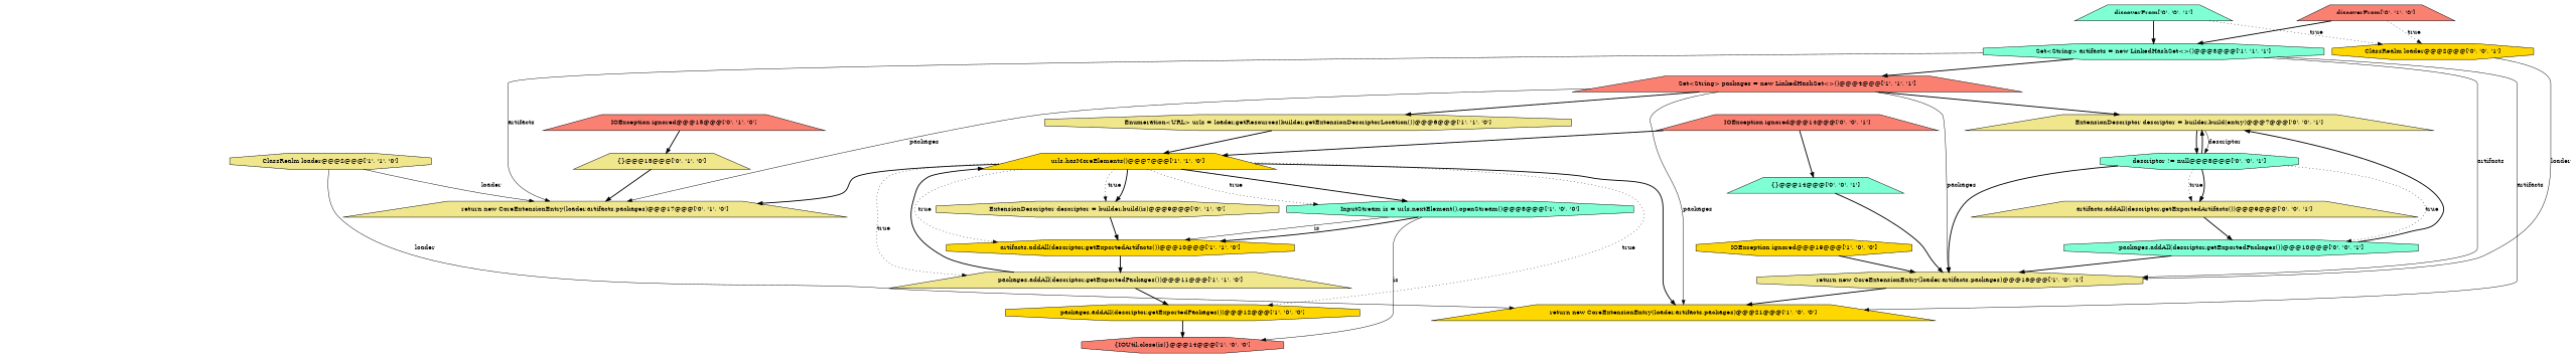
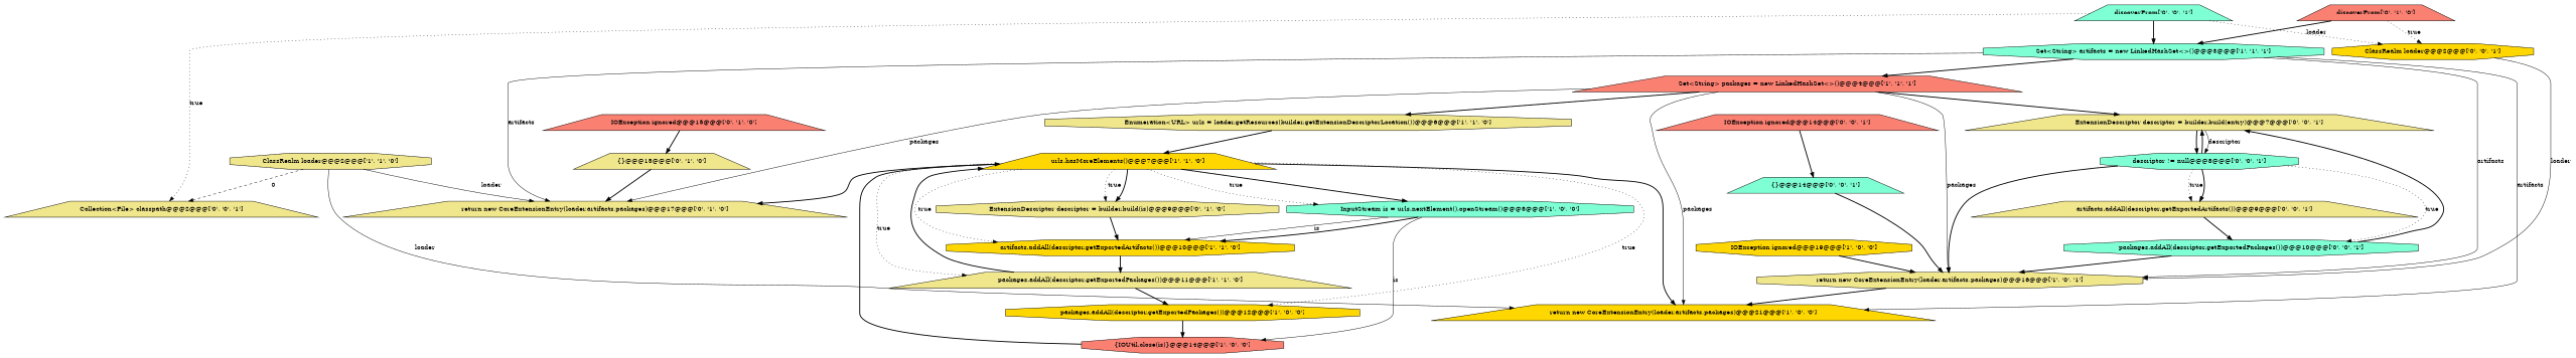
  digraph {
    node [fillcolor=khaki shape=trapezium style=filled]
    edge [style=bold]
    n1 [fillcolor=salmon label="Set<String> packages = new LinkedHashSet<>()@@@4@@@['1', '1', '1']"]
    n2 [fillcolor=gold label="return new CoreExtensionEntry(loader,artifacts,packages)@@@21@@@['1', '0', '0']"]
    n3 [label="Enumeration<URL> urls = loader.getResources(builder.getExtensionDescriptorLocation())@@@6@@@['1', '1', '0']" shape=octagon]
    n4 [label="return new CoreExtensionEntry(loader,artifacts,packages)@@@17@@@['0', '1', '0']"]
    n5 [label="ExtensionDescriptor descriptor = builder.build(entry)@@@7@@@['0', '0', '1']"]
    n6 [label="return new CoreExtensionEntry(loader,artifacts,packages)@@@16@@@['1', '0', '1']" shape=octagon]
    n7 [fillcolor=gold label="urls.hasMoreElements()@@@7@@@['1', '1', '0']"]
    n8 [fillcolor=aquamarine label="descriptor != null@@@8@@@['0', '0', '1']" shape=octagon]
    n9 [label="ExtensionDescriptor descriptor = builder.build(is)@@@9@@@['0', '1', '0']" shape=octagon]
    n10 [fillcolor=gold label="artifacts.addAll(descriptor.getExportedArtifacts())@@@10@@@['1', '1', '0']" shape=octagon]
    n11 [fillcolor=gold label="packages.addAll(descriptor.getExportedPackages())@@@12@@@['1', '0', '0']" shape=octagon]
    n12 [fillcolor=aquamarine label="InputStream is = urls.nextElement().openStream()@@@8@@@['1', '0', '0']" shape=octagon]
    n13 [label="packages.addAll(descriptor.getExportedPackages())@@@11@@@['1', '1', '0']"]
    n14 [fillcolor=aquamarine label="{}@@@14@@@['0', '0', '1']"]
    n15 [label="{}@@@15@@@['0', '1', '0']"]
+   n16 [label="Collection<File> classpath@@@2@@@['0', '0', '1']"]
    n17 [fillcolor=salmon label="IOException ignored@@@15@@@['0', '1', '0']"]
    n18 [fillcolor=salmon label="{IOUtil.close(is)}@@@14@@@['1', '0', '0']" shape=octagon]
    n19 [fillcolor=gold label="ClassRealm loader@@@2@@@['0', '0', '1']" shape=octagon]
    n20 [label="ClassRealm loader@@@2@@@['1', '1', '0']" shape=octagon]
    n21 [fillcolor=aquamarine label="Set<String> artifacts = new LinkedHashSet<>()@@@3@@@['1', '1', '1']" shape=octagon]
    n22 [fillcolor=aquamarine label="discoverFrom['0', '0', '1']"]
    n23 [fillcolor=salmon label="IOException ignored@@@14@@@['0', '0', '1']"]
    n24 [fillcolor=aquamarine label="packages.addAll(descriptor.getExportedPackages())@@@10@@@['0', '0', '1']" shape=octagon]
    n25 [label="artifacts.addAll(descriptor.getExportedArtifacts())@@@9@@@['0', '0', '1']"]
    n26 [fillcolor=gold label="IOException ignored@@@19@@@['1', '0', '0']" shape=octagon]
    n27 [fillcolor=salmon label="discoverFrom['0', '1', '0']"]
    n1 -> n2 [label=packages style=solid]
    n1 -> n3
    n1 -> n4 [label=packages style=solid]
    n1 -> n5
    n1 -> n6 [label=packages style=solid]
    n3 -> n7
    n5 -> n8 [label=descriptor style=solid]
    n5 -> n8
    n6 -> n2
    n7 -> n2
    n7 -> n4
    n7 -> n9 [label=true style=dotted]
    n7 -> n9
    n7 -> n10 [label=true style=dotted]
    n7 -> n11 [label=true style=dotted]
    n7 -> n12
    n7 -> n12 [label=true style=dotted]
    n7 -> n13 [label=true style=dotted]
    n8 -> n5
    n8 -> n6
    n8 -> n24 [label=true style=dotted]
    n8 -> n25 [label=true style=dotted]
    n8 -> n25
    n9 -> n10
    n10 -> n13
    n11 -> n18
    n12 -> n10 [label=is style=solid]
    n12 -> n10
    n12 -> n18 [label=is style=solid]
    n13 -> n7
    n13 -> n11
    n14 -> n6
    n15 -> n4
    n17 -> n15
-   n23 -> n7
+   n18 -> n7
    n19 -> n6 [label=loader style=solid]
    n20 -> n2 [label=loader style=solid]
    n20 -> n4 [label=loader style=solid]
+   n20 -> n16 [label=0 style=dashed]
    n21 -> n1
    n21 -> n2 [label=artifacts style=solid]
    n21 -> n4 [label=artifacts style=solid]
    n21 -> n6 [label=artifacts style=solid]
-   n22 -> n19 [label=true style=dotted]
+   n22 -> n16 [label=true style=dotted]
+   n22 -> n19 [label=loader style=dotted]
    n22 -> n21
    n23 -> n14
    n24 -> n5
    n24 -> n6
    n25 -> n24
    n26 -> n6
    n27 -> n19 [label=true style=dotted]
    n27 -> n21
  }
